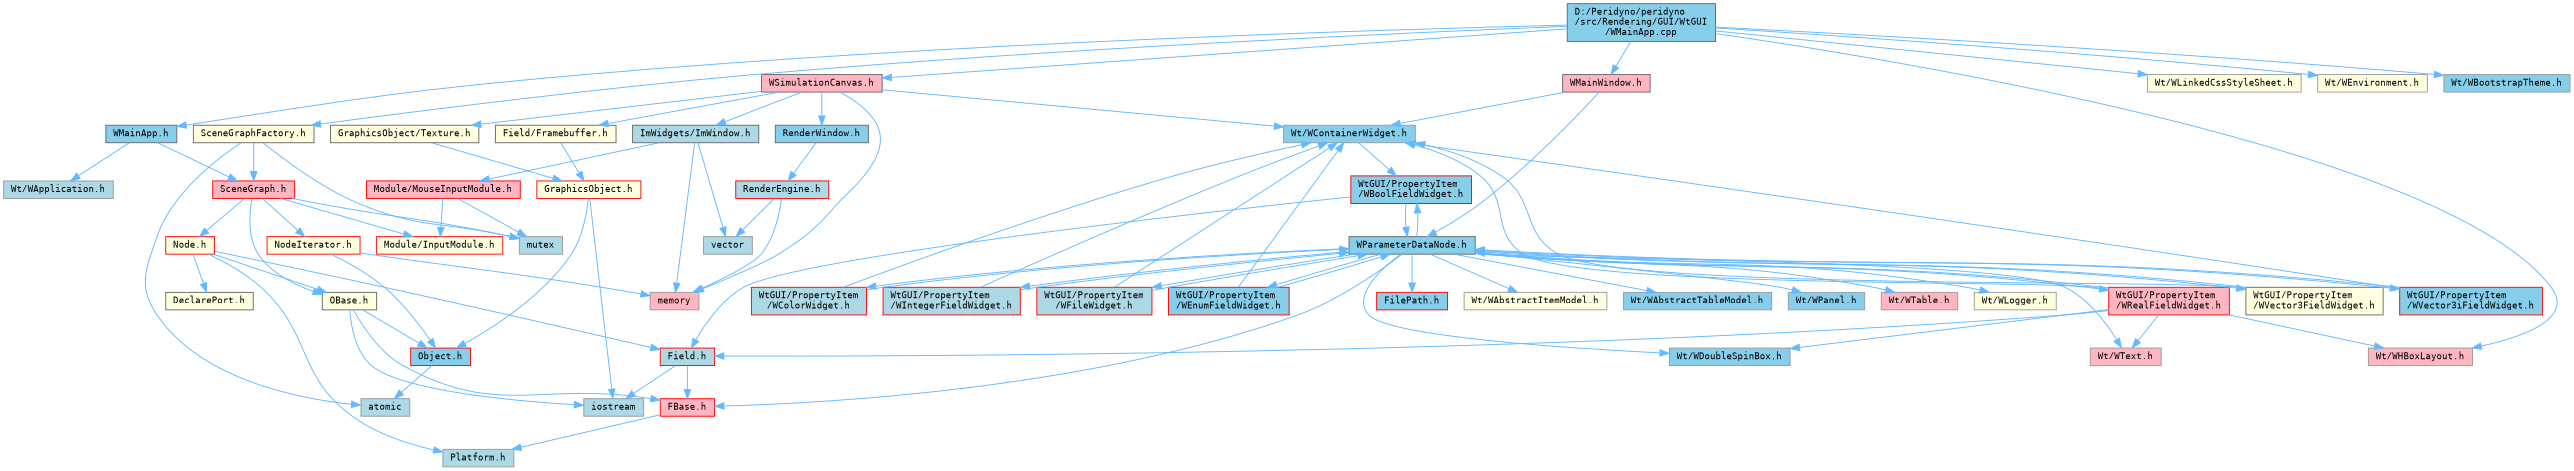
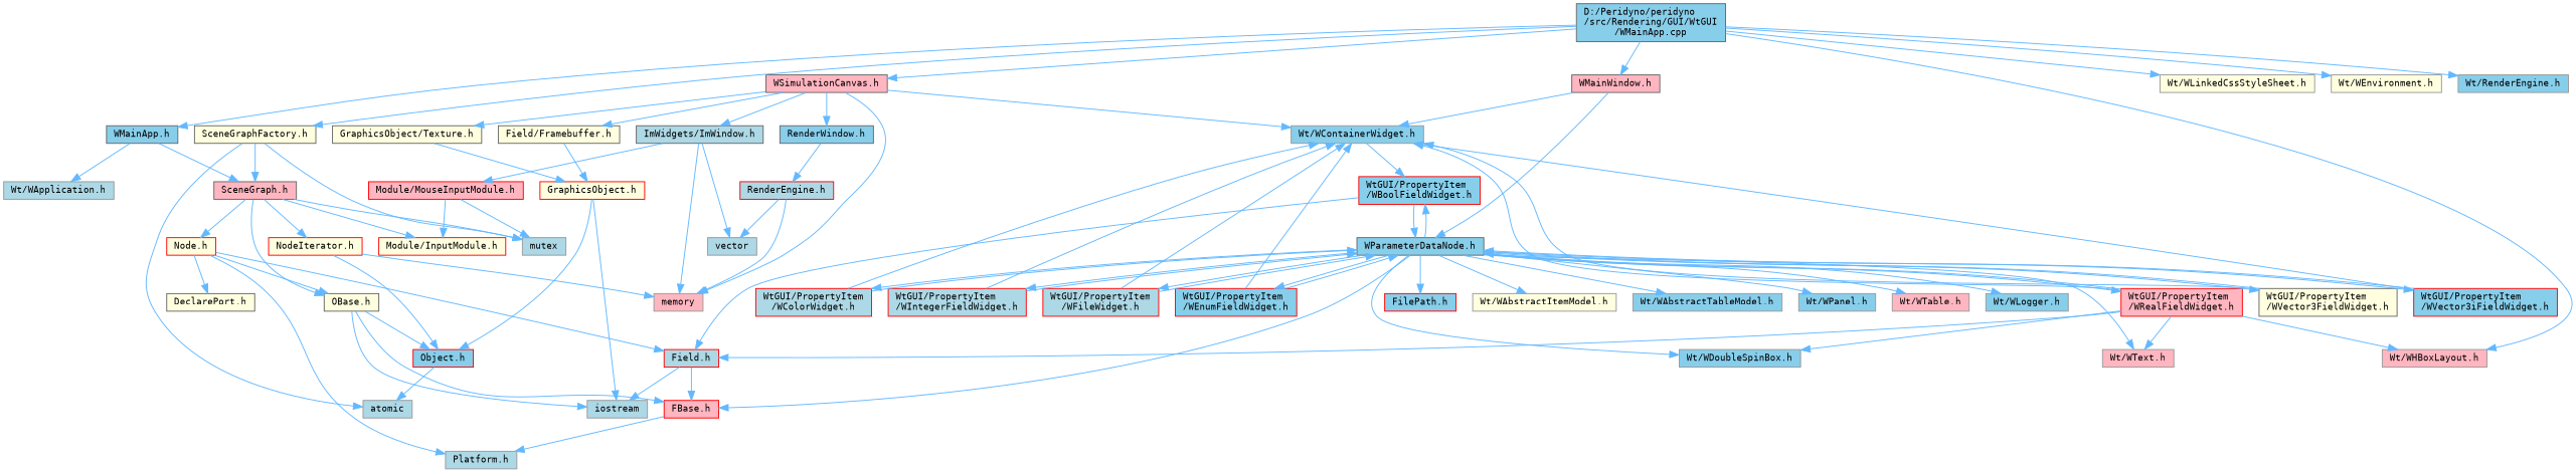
  digraph {
    fontname="DejaVu Sans Mono"
    node [color=grey60 fillcolor=skyblue fontname="DejaVu Sans Mono" fontsize=10 shape=box style=filled]
    edge [color=steelblue1 fontname="DejaVu Sans Mono" fontsize=10 labelfontname=Helvetica labelfontsize=10 style=solid]
    n1 [color=gray40 fontcolor=black height=0.2 label="D:/Peridyno/peridyno\l/src/Rendering/GUI/WtGUI\l/WMainApp.cpp" width=0.4]
    n2 [color=grey40 height=0.2 label="WMainApp.h" width=0.4]
    n3 [color=grey40 fillcolor=lightpink height=0.2 label="WMainWindow.h" width=0.4]
    n4 [fillcolor=lightpink height=0.2 label="Wt/WHBoxLayout.h" width=0.4]
    n5 [color=grey40 fillcolor=lightpink height=0.2 label="WSimulationCanvas.h" width=0.4]
    n6 [fillcolor=lightyellow height=0.2 label="Wt/WLinkedCssStyleSheet.h" width=0.4]
    n7 [fillcolor=lightyellow height=0.2 label="Wt/WEnvironment.h" width=0.4]
-   n8 [height=0.2 label="Wt/WBootstrapTheme.h" width=0.4]
+   n8 [height=0.2 label="Wt/RenderEngine.h" width=0.4]
    n9 [color=grey40 fillcolor=lightyellow height=0.2 label="SceneGraphFactory.h" width=0.4]
    n10 [fillcolor=lightblue height=0.2 label="Wt/WApplication.h" width=0.4]
-   n11 [color=red fillcolor=lightpink height=0.2 label="SceneGraph.h" width=0.4]
+   n11 [color=grey40 fillcolor=lightpink height=0.2 label="SceneGraph.h" width=0.4]
    n12 [height=0.2 label="Wt/WContainerWidget.h" width=0.4]
    n13 [color=grey40 height=0.2 label="WParameterDataNode.h" width=0.4]
    n14 [fillcolor=lightpink height=0.2 label=memory width=0.4]
    n15 [color=grey40 fillcolor=lightyellow height=0.2 label="Field/Framebuffer.h" width=0.4]
    n16 [color=grey40 fillcolor=lightyellow height=0.2 label="GraphicsObject/Texture.h" width=0.4]
    n17 [color=grey40 fillcolor=lightblue height=0.2 label="ImWidgets/ImWindow.h" width=0.4]
    n18 [color=grey40 height=0.2 label="RenderWindow.h" width=0.4]
    n19 [fillcolor=lightblue height=0.2 label=mutex width=0.4]
    n20 [fillcolor=lightblue height=0.2 label=atomic width=0.4]
    n21 [color=grey40 fillcolor=lightyellow height=0.2 label="OBase.h" width=0.4]
    n22 [color=red fillcolor=lightyellow height=0.2 label="Node.h" width=0.4]
    n23 [color=red fillcolor=lightyellow height=0.2 label="NodeIterator.h" width=0.4]
    n24 [color=red fillcolor=lightyellow height=0.2 label="Module/InputModule.h" width=0.4]
    n25 [fillcolor=lightblue height=0.2 label=iostream width=0.4]
    n26 [color=red fillcolor=lightpink height=0.2 label="FBase.h" width=0.4]
    n27 [color=red height=0.2 label="Object.h" width=0.4]
    n28 [fillcolor=lightblue height=0.2 label="Platform.h" width=0.4]
    n29 [color=red fillcolor=lightblue height=0.2 label="Field.h" width=0.4]
    n30 [color=grey40 fillcolor=lightyellow height=0.2 label="DeclarePort.h" width=0.4]
    n31 [color=red height=0.2 label="WtGUI/PropertyItem\l/WBoolFieldWidget.h" width=0.4]
    n32 [fillcolor=lightyellow height=0.2 label="Wt/WAbstractItemModel.h" width=0.4]
    n33 [height=0.2 label="Wt/WAbstractTableModel.h" width=0.4]
    n34 [fillcolor=lightpink height=0.2 label="Wt/WText.h" width=0.4]
    n35 [height=0.2 label="Wt/WPanel.h" width=0.4]
    n36 [fillcolor=lightpink height=0.2 label="Wt/WTable.h" width=0.4]
    n37 [height=0.2 label="Wt/WDoubleSpinBox.h" width=0.4]
-   n38 [fillcolor=lightyellow height=0.2 label="Wt/WLogger.h" width=0.4]
+   n38 [height=0.2 label="Wt/WLogger.h" width=0.4]
    n39 [color=red height=0.2 label="FilePath.h" width=0.4]
    n40 [color=red fillcolor=lightpink height=0.2 label="WtGUI/PropertyItem\l/WRealFieldWidget.h" width=0.4]
    n41 [color=grey40 fillcolor=lightyellow height=0.2 label="WtGUI/PropertyItem\l/WVector3FieldWidget.h" width=0.4]
    n42 [color=red height=0.2 label="WtGUI/PropertyItem\l/WVector3iFieldWidget.h" width=0.4]
    n43 [color=red fillcolor=lightblue height=0.2 label="WtGUI/PropertyItem\l/WIntegerFieldWidget.h" width=0.4]
    n44 [color=red fillcolor=lightblue height=0.2 label="WtGUI/PropertyItem\l/WColorWidget.h" width=0.4]
    n45 [color=red fillcolor=lightblue height=0.2 label="WtGUI/PropertyItem\l/WFileWidget.h" width=0.4]
    n46 [color=red height=0.2 label="WtGUI/PropertyItem\l/WEnumFieldWidget.h" width=0.4]
    n47 [color=red fillcolor=lightyellow height=0.2 label="GraphicsObject.h" width=0.4]
    n48 [fillcolor=lightblue height=0.2 label=vector width=0.4]
    n49 [color=red fillcolor=lightpink height=0.2 label="Module/MouseInputModule.h" width=0.4]
    n50 [color=red fillcolor=lightblue height=0.2 label="RenderEngine.h" width=0.4]
    n1 -> n2
    n1 -> n3
    n1 -> n4
    n1 -> n5
    n1 -> n6
    n1 -> n7
    n1 -> n8
    n1 -> n9
    n2 -> n10
    n2 -> n11
    n3 -> n12
    n3 -> n13
    n5 -> n12
    n5 -> n14
    n5 -> n15
    n5 -> n16
    n5 -> n17
    n5 -> n18
    n9 -> n11
    n9 -> n19
    n9 -> n20
    n11 -> n19
    n11 -> n21
    n11 -> n22
    n11 -> n23
    n11 -> n24
    n12 -> n31
    n13 -> n26
    n13 -> n31
    n13 -> n32
    n13 -> n33
    n13 -> n34
    n13 -> n35
    n13 -> n36
    n13 -> n37
    n13 -> n38
    n13 -> n39
    n13 -> n40
    n13 -> n41
    n13 -> n42
    n13 -> n43
    n13 -> n44
    n13 -> n45
    n13 -> n46
    n15 -> n47
    n16 -> n47
    n17 -> n14
    n17 -> n48
    n17 -> n49
    n18 -> n50
    n21 -> n25
    n21 -> n26
    n21 -> n27
    n22 -> n21
    n22 -> n28
    n22 -> n29
    n22 -> n30
    n23 -> n14
    n23 -> n27
    n26 -> n28
    n27 -> n20
    n29 -> n25
    n29 -> n26
    n31 -> n13
    n31 -> n29
    n40 -> n4
    n40 -> n12
    n40 -> n13
    n40 -> n29
    n40 -> n34
    n40 -> n37
    n41 -> n12
    n41 -> n13
    n42 -> n12
    n42 -> n13
    n43 -> n12
    n43 -> n13
    n44 -> n12
    n44 -> n13
    n45 -> n12
    n45 -> n13
    n46 -> n12
    n46 -> n13
    n47 -> n25
    n47 -> n27
    n49 -> n19
    n49 -> n24
    n50 -> n14
    n50 -> n48
  }
